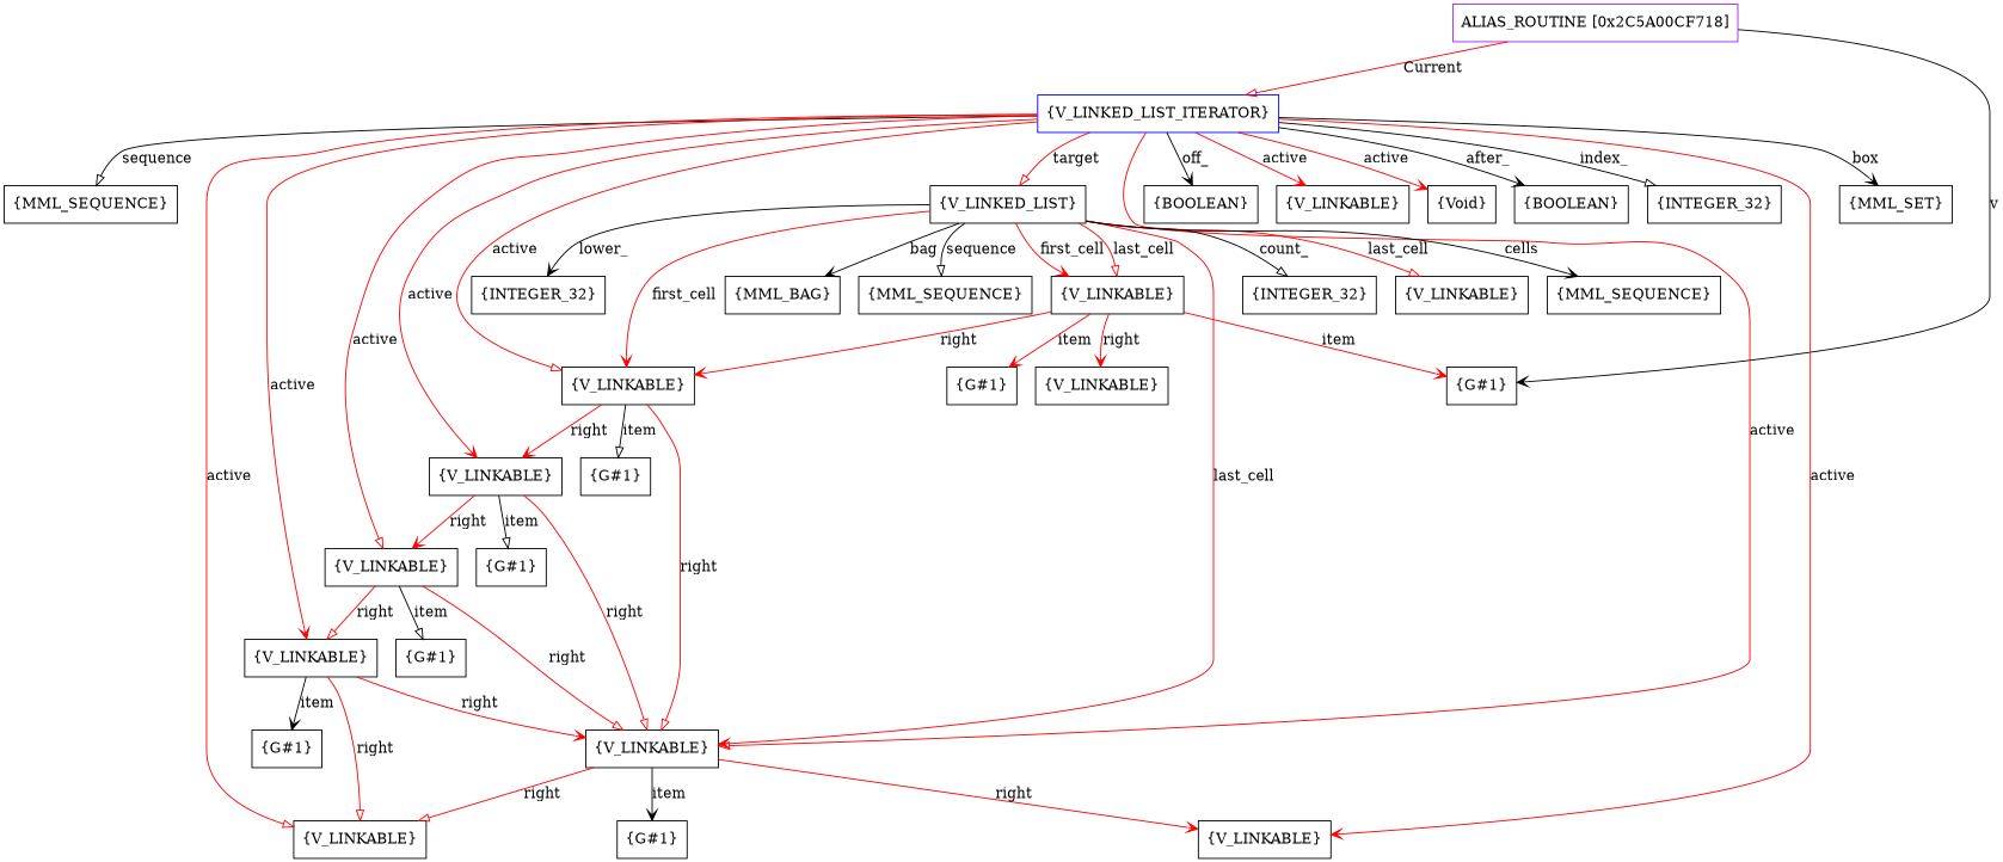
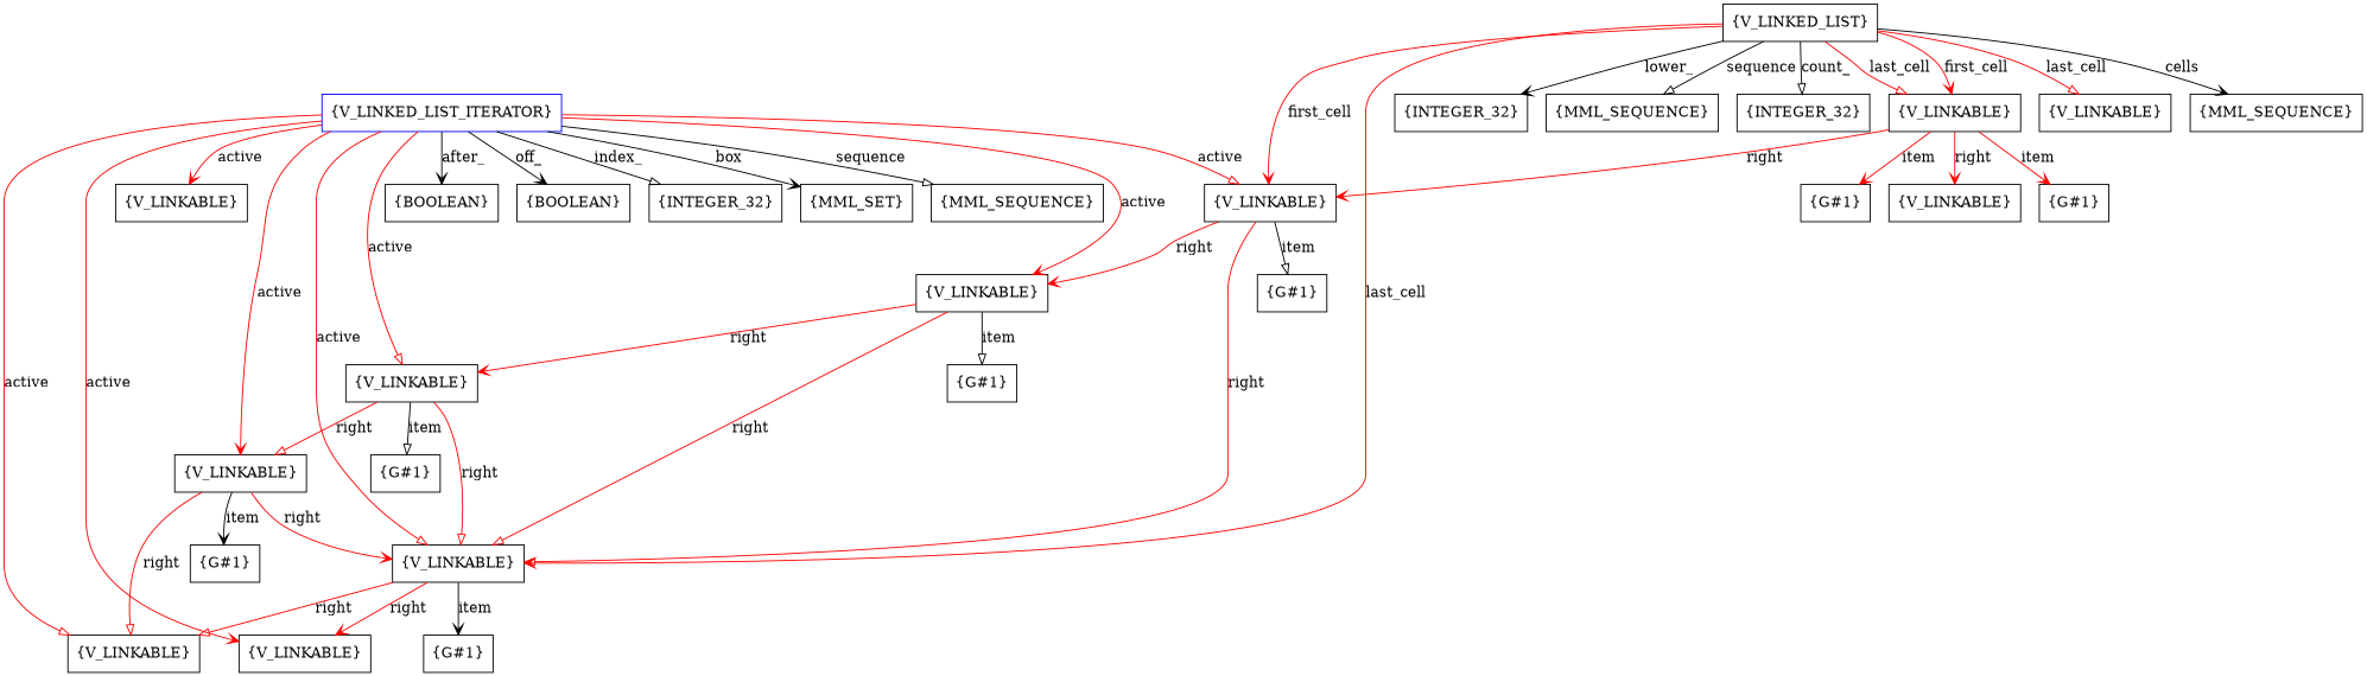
  digraph {
    node [shape=box]
    edge [arrowhead=vee color=red]
-   n1 [color=purple label=<ALIAS_ROUTINE [0x2C5A00CF718]>]
    n2 [color=blue label=<{V_LINKED_LIST_ITERATOR}>]
    n3 [label=<{G#1}>]
    n4 [label=<{BOOLEAN}>]
    n5 [label=<{INTEGER_32}>]
    n6 [label=<{MML_SET}>]
    n7 [label=<{MML_SEQUENCE}>]
    n8 [label=<{V_LINKED_LIST}>]
    n9 [label=<{V_LINKABLE}>]
    n10 [label=<{V_LINKABLE}>]
    n11 [label=<{V_LINKABLE}>]
    n12 [label=<{V_LINKABLE}>]
    n13 [label=<{V_LINKABLE}>]
    n14 [label=<{V_LINKABLE}>]
    n15 [label=<{V_LINKABLE}>]
    n16 [label=<{V_LINKABLE}>]
-   n17 [label=<{Void}>]
    n18 [label=<{BOOLEAN}>]
    n19 [label=<{INTEGER_32}>]
-   n20 [label=<{MML_BAG}>]
    n21 [label=<{MML_SEQUENCE}>]
    n22 [label=<{INTEGER_32}>]
    n23 [label=<{V_LINKABLE}>]
    n24 [label=<{V_LINKABLE}>]
    n25 [label=<{MML_SEQUENCE}>]
    n26 [label=<{G#1}>]
    n27 [label=<{G#1}>]
    n28 [label=<{G#1}>]
    n29 [label=<{G#1}>]
    n30 [label=<{G#1}>]
    n31 [label=<{G#1}>]
    n32 [label=<{V_LINKABLE}>]
-   n1 -> n2 [arrowhead=onormal label=<Current>]
-   n1 -> n3 [label=<v> color=""]
    n2 -> n4 [label=<off_> color=""]
    n2 -> n5 [arrowhead=onormal label=<index_> color=""]
    n2 -> n6 [label=box color=""]
    n2 -> n7 [arrowhead=onormal label=<sequence> color=""]
-   n2 -> n8 [arrowhead=onormal label=<target>]
    n2 -> n9 [arrowhead=onormal label=<active>]
    n2 -> n10 [label=<active>]
    n2 -> n11 [arrowhead=onormal label=<active>]
    n2 -> n12 [label=<active>]
    n2 -> n13 [arrowhead=onormal label=<active>]
    n2 -> n14 [arrowhead=onormal label=<active>]
    n2 -> n15 [label=<active>]
    n2 -> n16 [label=<active>]
-   n2 -> n17 [label=<active>]
    n2 -> n18 [label=<after_> color=""]
    n8 -> n9 [label=<first_cell>]
    n8 -> n14 [label=<last_cell>]
    n8 -> n19 [label=<lower_> color=""]
-   n8 -> n20 [label=<bag> color=""]
    n8 -> n21 [arrowhead=onormal label=<sequence> color=""]
    n8 -> n22 [arrowhead=onormal label=<count_> color=""]
    n8 -> n23 [label=<first_cell>]
    n8 -> n23 [arrowhead=onormal label=<last_cell>]
    n8 -> n24 [arrowhead=onormal label=<last_cell>]
    n8 -> n25 [label=<cells> color=""]
    n9 -> n10 [label=<right>]
    n9 -> n14 [arrowhead=onormal label=<right>]
    n9 -> n26 [arrowhead=onormal label=<item> color=""]
    n10 -> n11 [label=<right>]
    n10 -> n14 [arrowhead=onormal label=<right>]
    n10 -> n27 [arrowhead=onormal label=<item> color=""]
    n11 -> n12 [arrowhead=onormal label=<right>]
    n11 -> n14 [arrowhead=onormal label=<right>]
    n11 -> n28 [arrowhead=onormal label=<item> color=""]
    n12 -> n13 [arrowhead=onormal label=<right>]
    n12 -> n14 [label=<right>]
    n12 -> n29 [label=<item> color=""]
    n14 -> n13 [arrowhead=onormal label=<right>]
    n14 -> n15 [label=<right>]
    n14 -> n30 [label=<item> color=""]
    n23 -> n3 [label=<item>]
    n23 -> n9 [label=<right>]
    n23 -> n31 [label=<item>]
    n23 -> n32 [label=<right>]
  }
